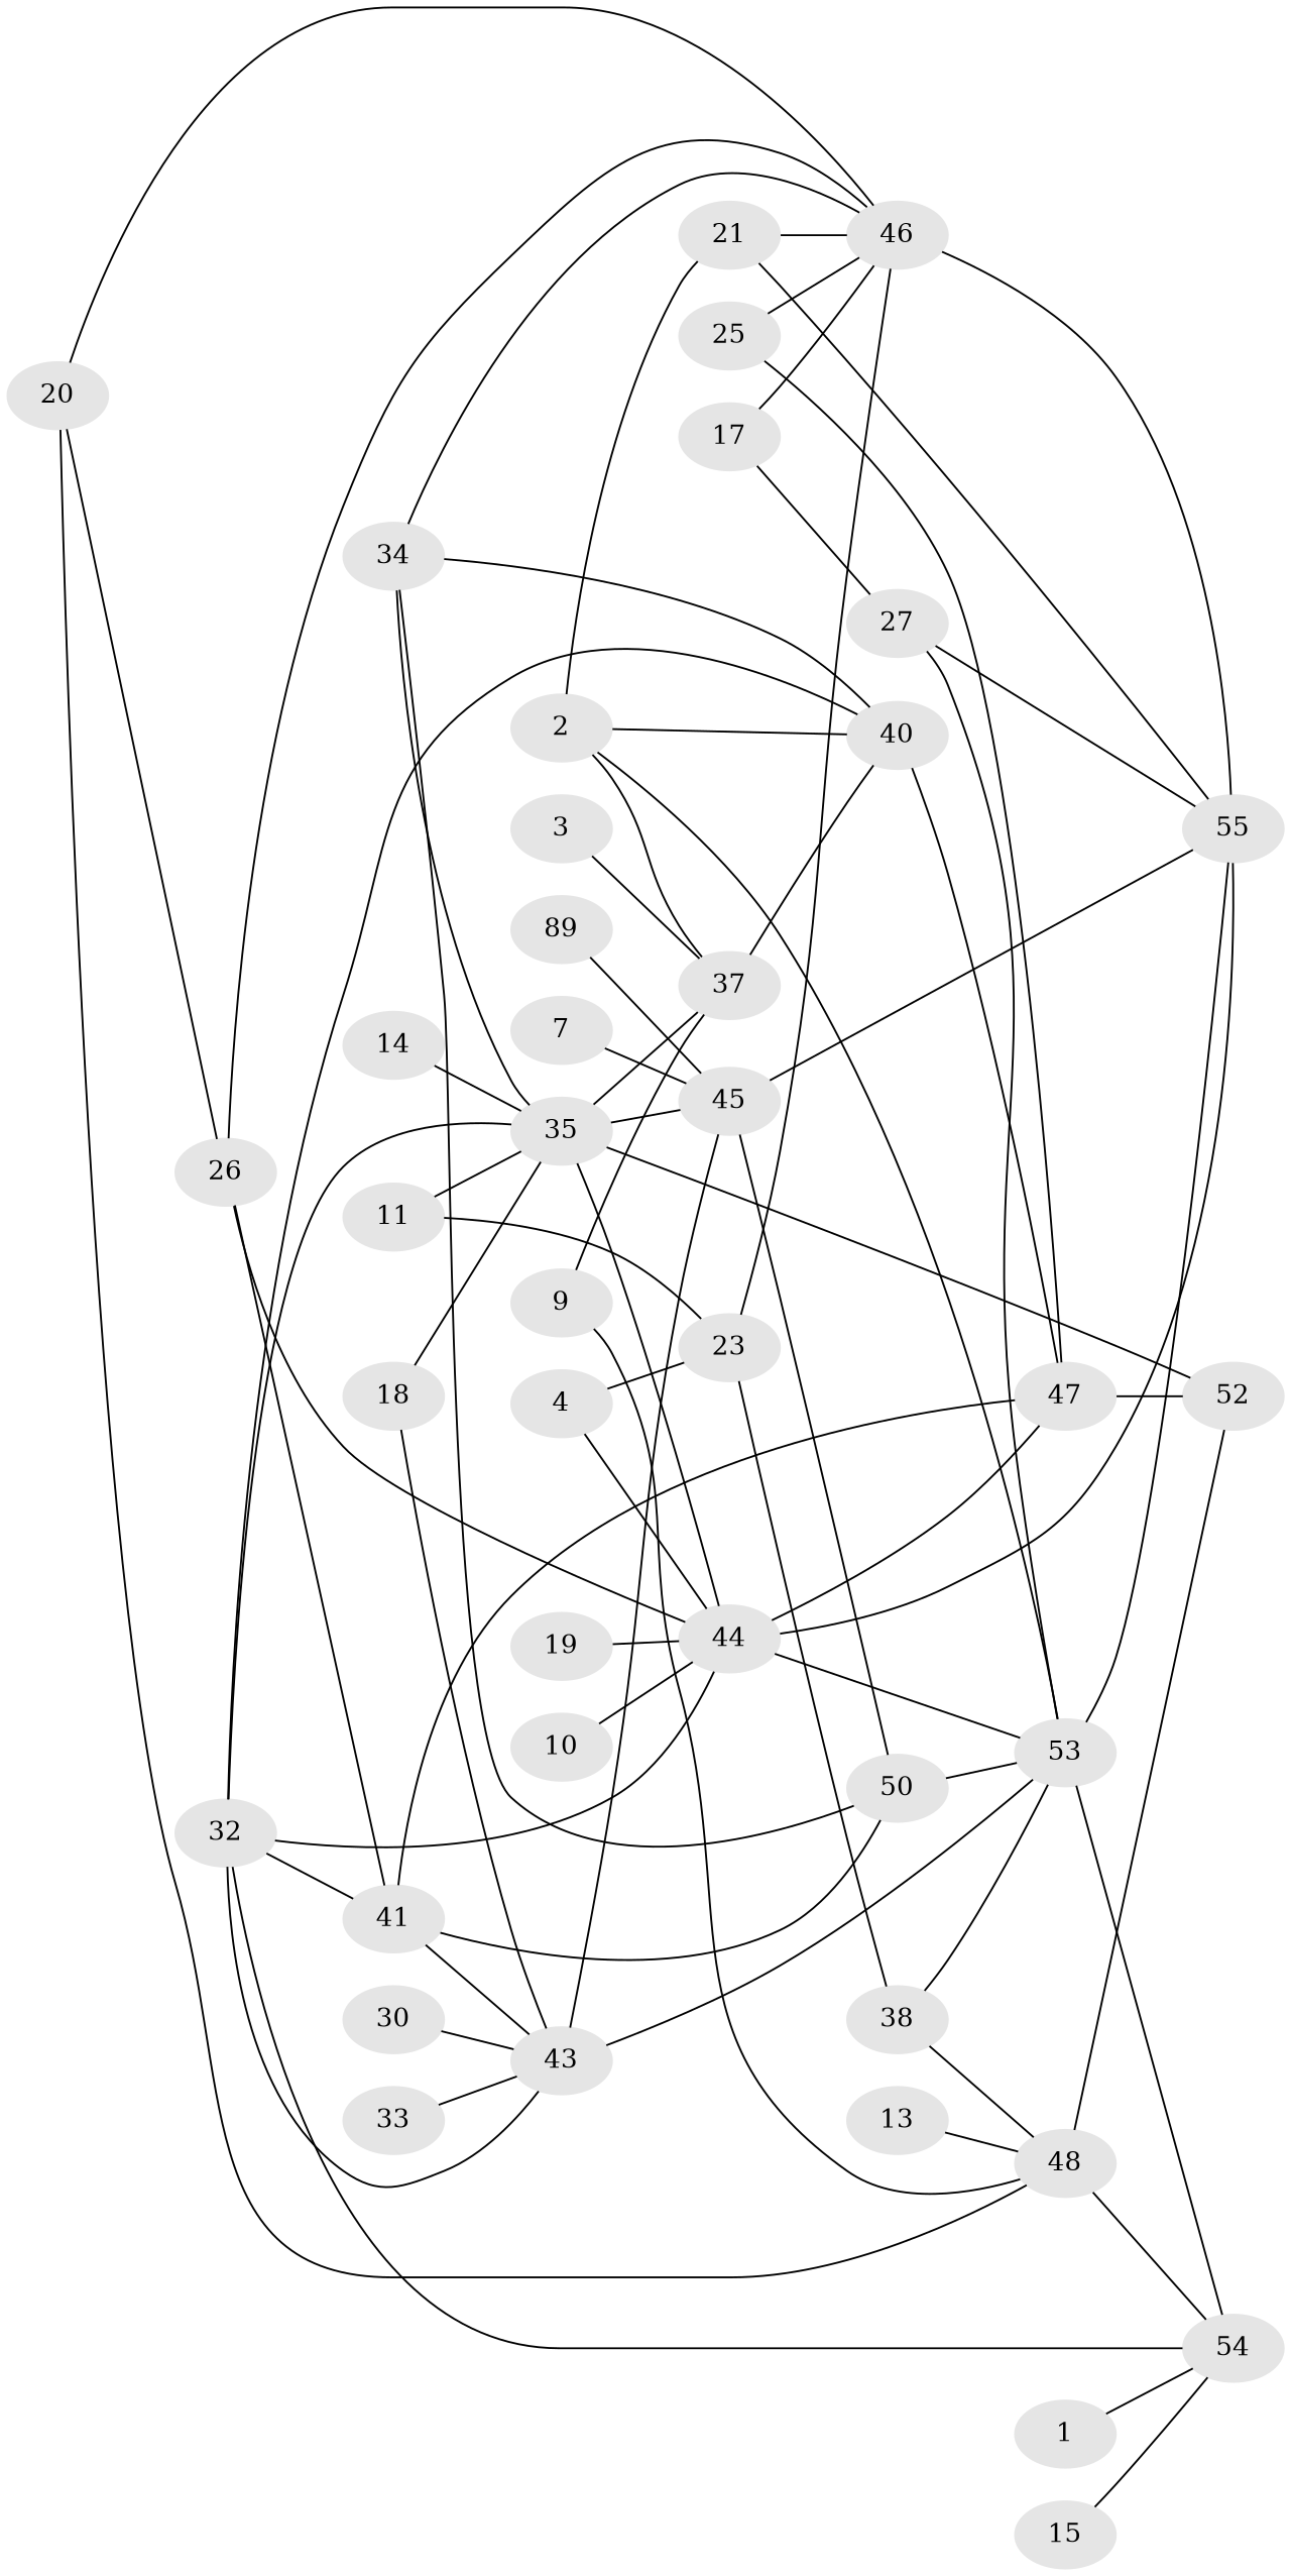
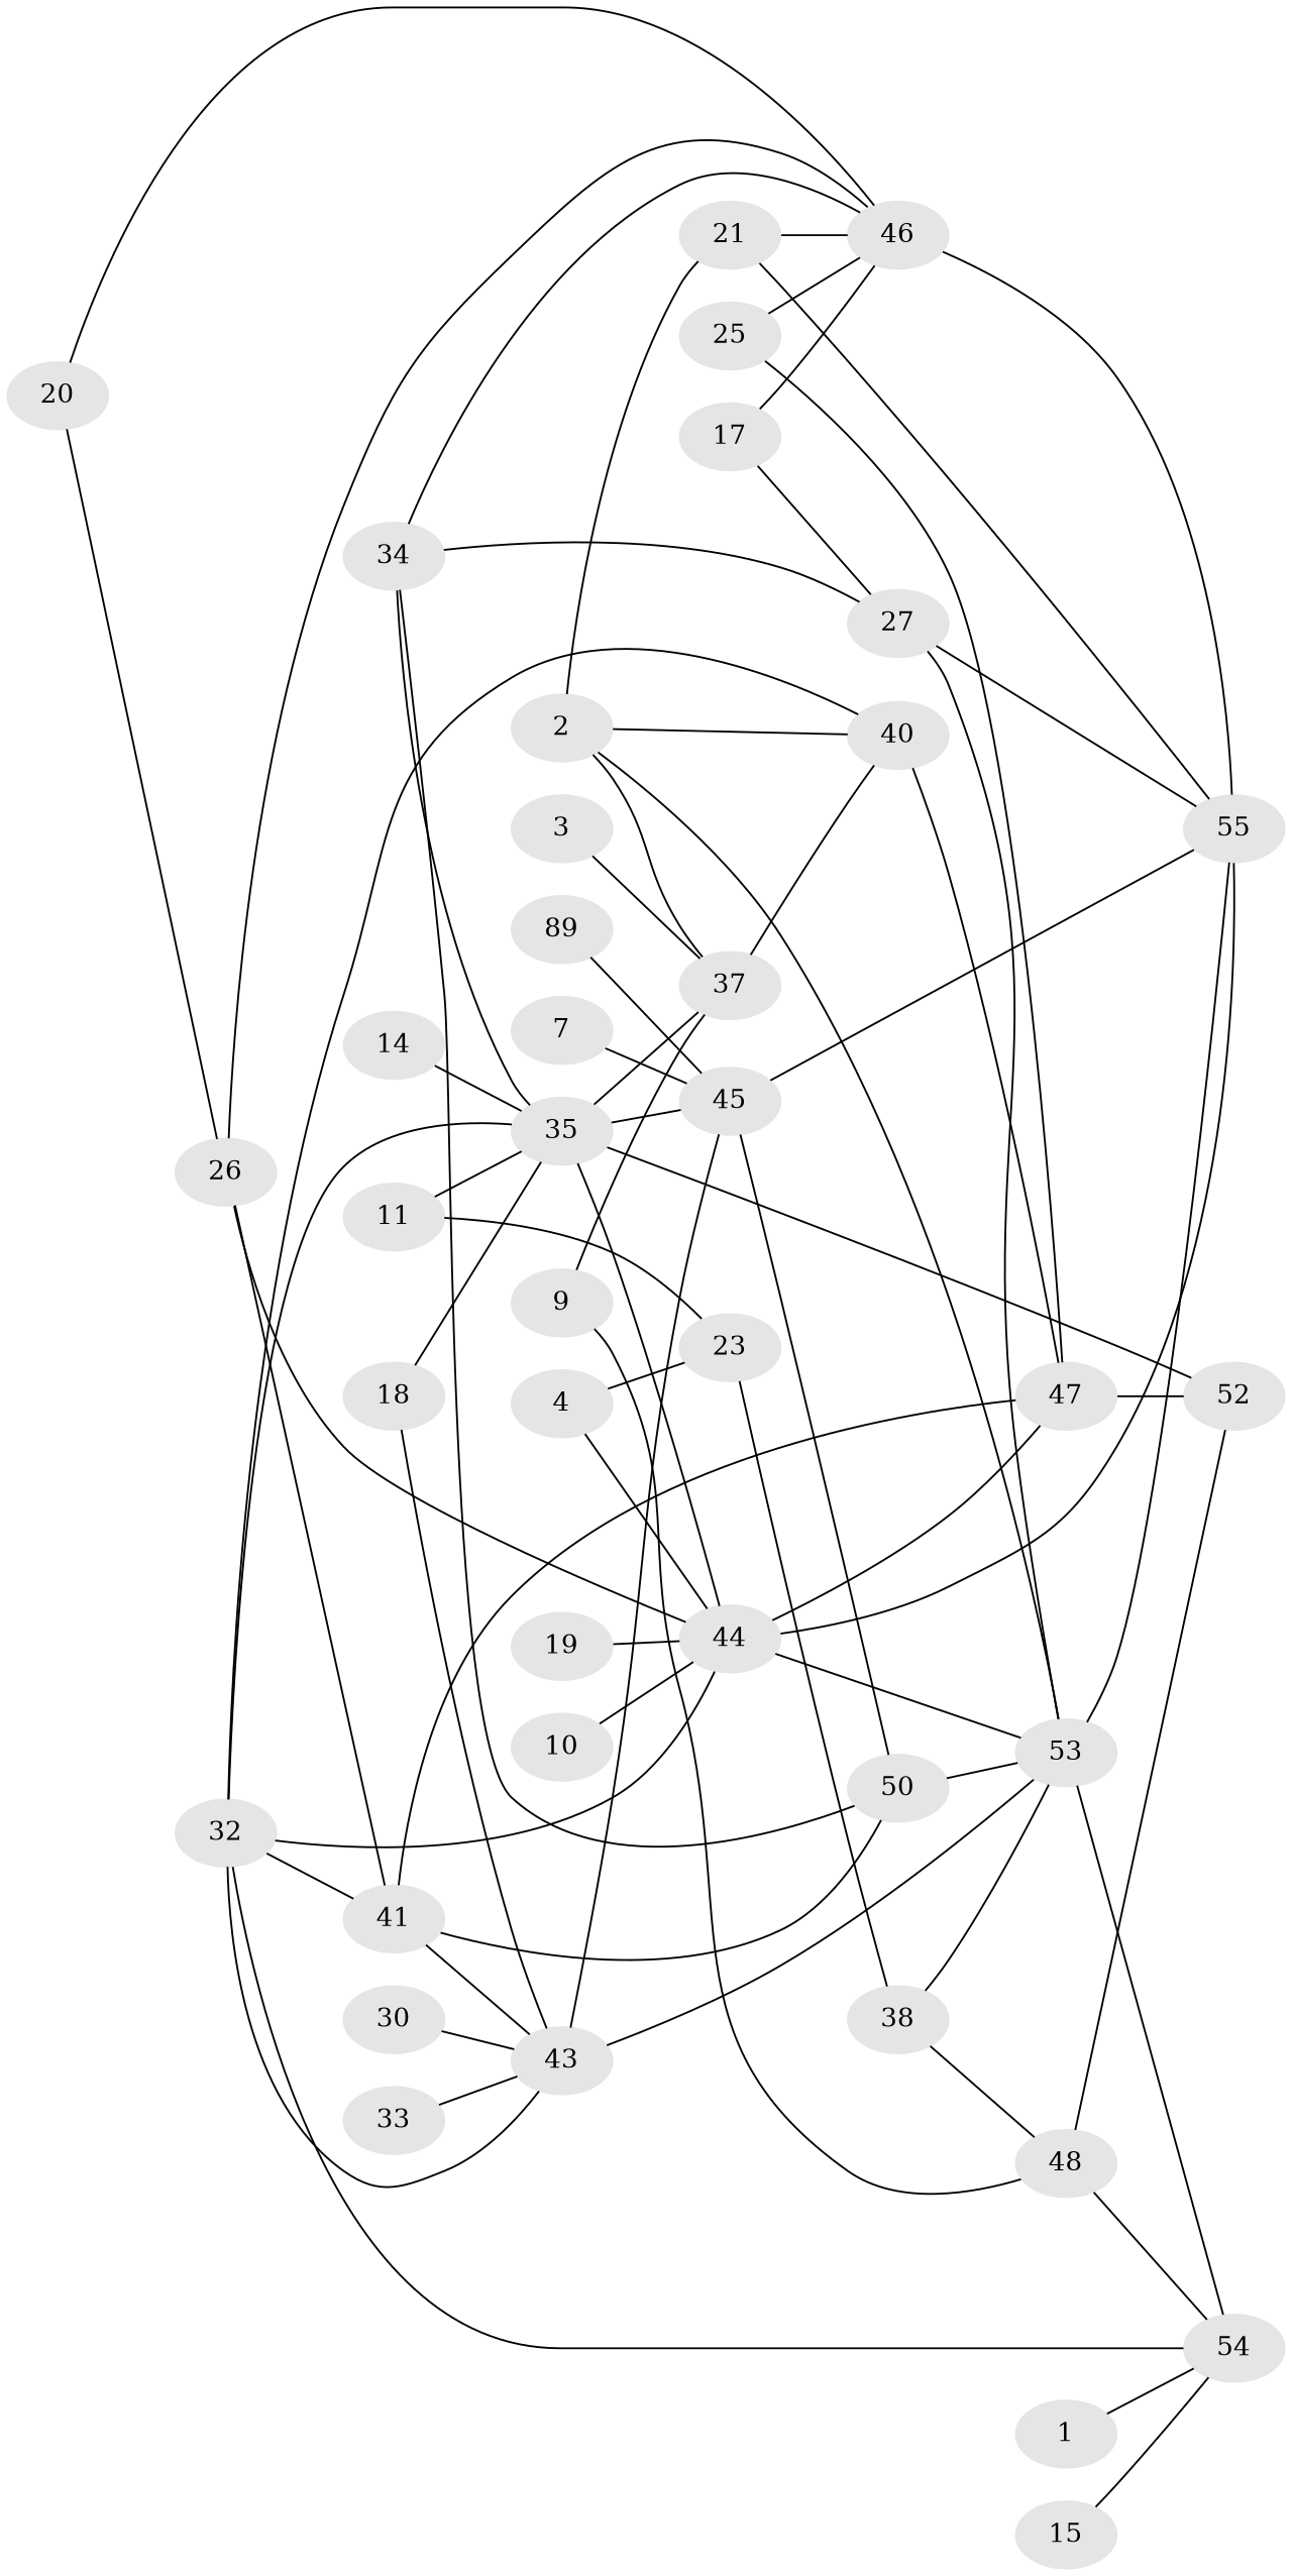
  graph {
    rankdir=LR
    node [color=gray90 style=filled]
    edge [weight=1.0]
    1
    54
    2
    21
    37
    40
    53
    46
    55
    47
    3
    4
    23
    44
    n15 [label=38]
    7
    45
    50
    9
    48
    52
    10
    11
    35
-   13
    14
    15
    17
    27
    18
    n31 [label=43]
    19
    20
    26
    41
    25
    30
    32
    33
    34
    n41 [label=89]
    1 -- 54
    2 -- 21
    2 -- 37
    2 -- 40
    2 -- 53
    21 -- 46
    21 -- 55
    37 -- 40
    40 -- 47
    53 -- 54
    53 -- 55
    46 -- 55
    47 -- 52 [weight=2.0]
    3 -- 37
    4 -- 23
    4 -- 44
-   23 -- 46
    23 -- n15
    44 -- 53
    44 -- 55
    44 -- 47
    n15 -- 53
    n15 -- 48
    7 -- 45
    45 -- 55 [weight=2.0]
    45 -- 50 [weight=2.0]
    50 -- 53
    9 -- 37
    9 -- 48
    48 -- 54
    48 -- 52
    10 -- 44
    11 -- 23
    11 -- 35
    35 -- 37
    35 -- 44
    35 -- 45
    35 -- 52
-   13 -- 48
    14 -- 35
    15 -- 54
    17 -- 46
    17 -- 27
    27 -- 53
    27 -- 55
    18 -- 35
    18 -- n31
    n31 -- 53
    n31 -- 45
    19 -- 44
    20 -- 46 [weight=2.0]
-   20 -- 48
    20 -- 26
    26 -- 46
    26 -- 44
    26 -- 41
    41 -- 47
    41 -- 50
    41 -- n31
    25 -- 46
    25 -- 47
    30 -- n31
    32 -- 54
    32 -- 40
    32 -- 44 [weight=2.0]
    32 -- 35
    32 -- n31
    32 -- 41
    33 -- n31
-   34 -- 40
+   34 -- 27
    34 -- 46
    34 -- 50
    34 -- 35
    n41 -- 45
  }
